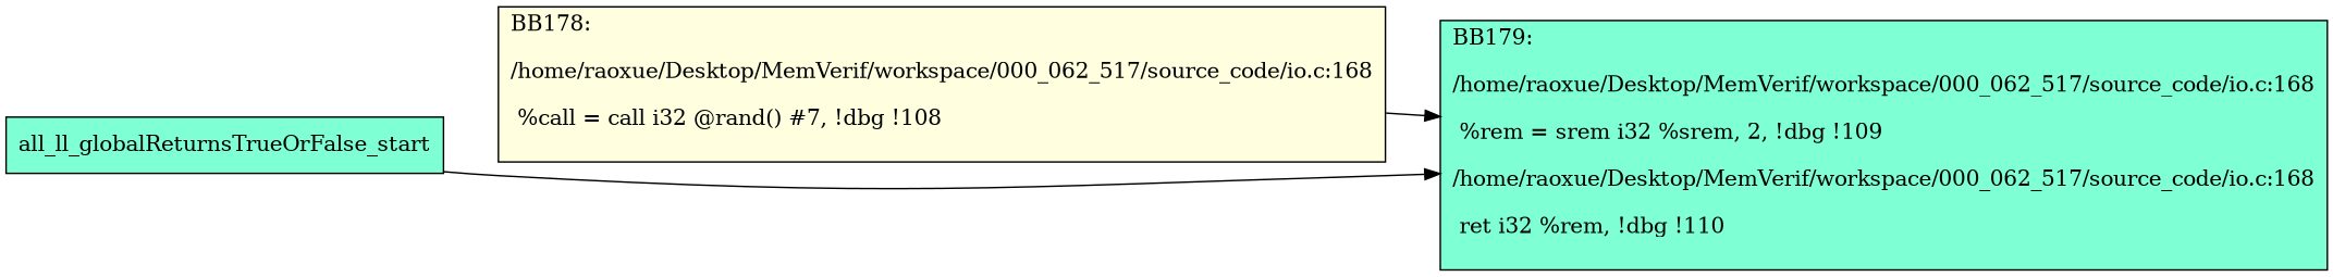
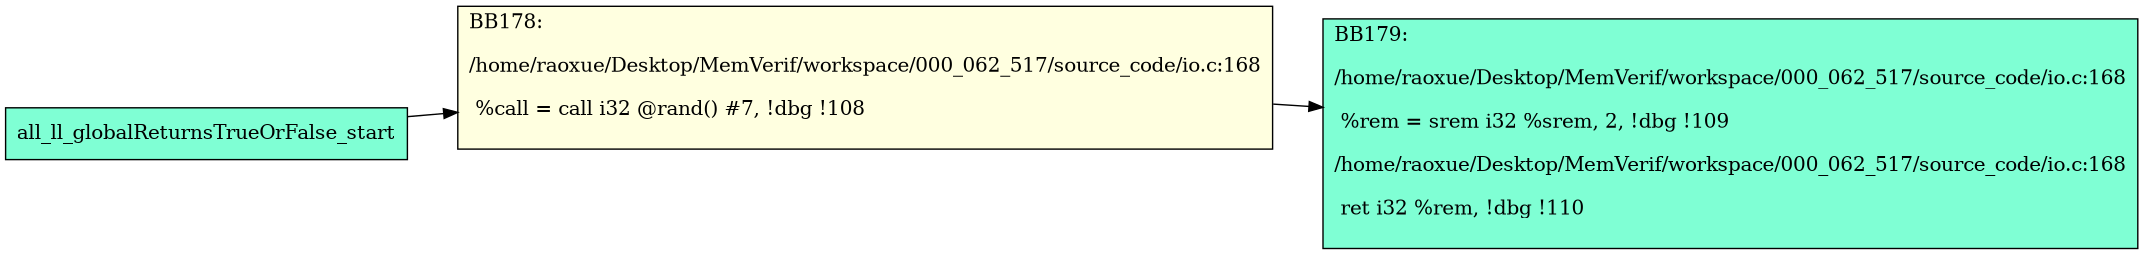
  digraph {
    rankdir=LR
    node [fillcolor=aquamarine shape=record style=filled]
    n1 [label="{all_ll_globalReturnsTrueOrFalse_start}"]
    n2 [fillcolor=lightyellow label="{BB178:\l\l/home/raoxue/Desktop/MemVerif/workspace/000_062_517/source_code/io.c:168\l\n  %call = call i32 @rand() #7, !dbg !108\l\n}"]
    n3 [label="{BB179:\l\l/home/raoxue/Desktop/MemVerif/workspace/000_062_517/source_code/io.c:168\l\n  %rem = srem i32 %srem, 2, !dbg !109\l\n/home/raoxue/Desktop/MemVerif/workspace/000_062_517/source_code/io.c:168\l\n  ret i32 %rem, !dbg !110\l\n}"]
-   n1 -> n3
+   n1 -> n2
    n2 -> n3
  }
